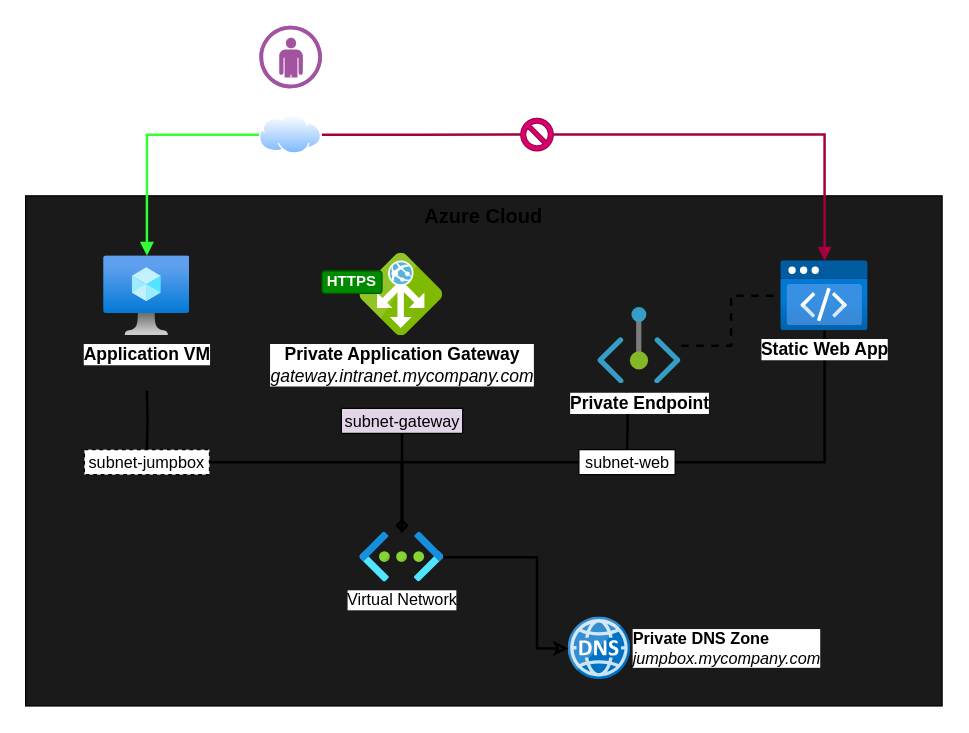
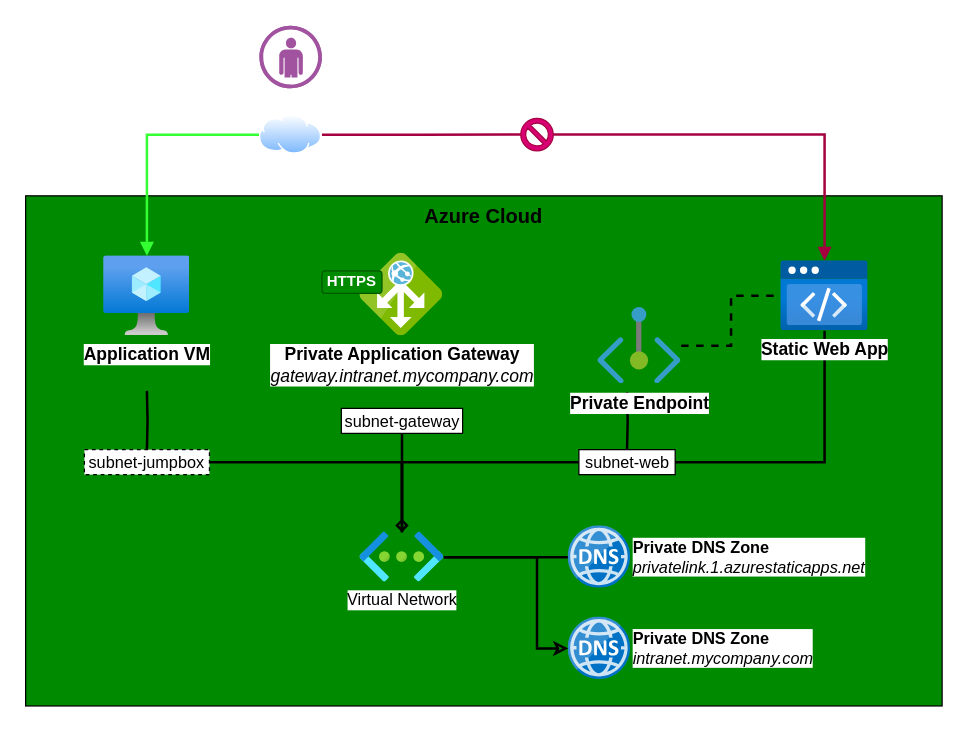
  <mxCell id="0" />
  <mxCell id="1" parent="0" />
- <mxCell id="2" value="Azure Cloud" style="rounded=0;whiteSpace=wrap;html=1;fillColor=#1A1A1A;verticalAlign=top;fontStyle=1;fontSize=16;" parent="1" vertex="1"><mxGeometry x="20" y="156" width="733" height="408" as="geometry" /></mxCell>
+ <mxCell id="2" value="Azure Cloud" style="rounded=0;whiteSpace=wrap;html=1;fillColor=#008a00;verticalAlign=top;fontStyle=1;fontSize=16;" parent="1" vertex="1"><mxGeometry x="20" y="156" width="733" height="408" as="geometry" /></mxCell>
  <mxCell id="3" style="edgeStyle=orthogonalEdgeStyle;rounded=0;orthogonalLoop=1;jettySize=auto;html=1;endArrow=none;endFill=0;strokeWidth=2;fontSize=13;dashed=1;" parent="1" source="5" target="28" edge="1"><mxGeometry relative="1" as="geometry" /></mxCell>
  <mxCell id="4" style="edgeStyle=orthogonalEdgeStyle;rounded=0;orthogonalLoop=1;jettySize=auto;html=1;endArrow=none;endFill=0;strokeWidth=2;fontSize=13;" parent="1" target="14" edge="1"><mxGeometry relative="1" as="geometry"><mxPoint x="501" y="313" as="sourcePoint" /></mxGeometry></mxCell>
  <mxCell id="5" value="Private Endpoint" style="aspect=fixed;html=1;points=[];align=center;image;fontSize=14;image=img/lib/azure2/networking/Private_Endpoint.svg;fontStyle=1" parent="1" vertex="1"><mxGeometry x="477.72" y="245.5" width="66.55" height="61" as="geometry" /></mxCell>
  <mxCell id="6" style="edgeStyle=orthogonalEdgeStyle;rounded=0;orthogonalLoop=1;jettySize=auto;html=1;endArrow=none;endFill=0;strokeWidth=2;fontSize=13;" parent="1" target="12" edge="1"><mxGeometry relative="1" as="geometry"><mxPoint x="117" y="312" as="sourcePoint" /></mxGeometry></mxCell>
  <mxCell id="7" value="Application VM" style="aspect=fixed;html=1;points=[];align=center;image;fontSize=14;image=img/lib/azure2/compute/Virtual_Machine.svg;fontStyle=1" parent="1" vertex="1"><mxGeometry x="82.5" y="204" width="69" height="64" as="geometry" /></mxCell>
+ <mxCell id="8" style="edgeStyle=orthogonalEdgeStyle;rounded=0;orthogonalLoop=1;jettySize=auto;html=1;strokeWidth=2;endArrow=none;endFill=0;fontSize=13;" parent="1" source="9" target="10" edge="1"><mxGeometry relative="1" as="geometry" /></mxCell>
  <mxCell id="9" value="Virtual Network" style="aspect=fixed;html=1;points=[];align=center;image;fontSize=13;image=img/lib/azure2/networking/Virtual_Networks.svg;" parent="1" vertex="1"><mxGeometry x="287.5" y="425" width="67" height="40" as="geometry" /></mxCell>
+ <mxCell id="10" value="&lt;b&gt;Private DNS Zone&lt;/b&gt;&lt;br style=&quot;font-size: 13px;&quot;&gt;&lt;i&gt;privatelink.1.azurestaticapps.net&lt;/i&gt;" style="sketch=0;aspect=fixed;html=1;points=[];align=left;image;fontSize=13;image=img/lib/mscae/DNS.svg;labelPosition=right;verticalLabelPosition=middle;verticalAlign=middle;" parent="1" vertex="1"><mxGeometry x="454" y="420" width="50" height="50" as="geometry" /></mxCell>
  <mxCell id="11" style="edgeStyle=orthogonalEdgeStyle;rounded=0;orthogonalLoop=1;jettySize=auto;html=1;endArrow=none;endFill=0;strokeWidth=2;fontSize=13;" parent="1" source="12" target="9" edge="1"><mxGeometry relative="1" as="geometry" /></mxCell>
  <mxCell id="12" value="subnet-jumpbox" style="rounded=0;whiteSpace=wrap;html=1;fontSize=13;dashed=1;" parent="1" vertex="1"><mxGeometry x="67" y="359" width="100" height="20" as="geometry" /></mxCell>
  <mxCell id="13" style="edgeStyle=orthogonalEdgeStyle;rounded=0;orthogonalLoop=1;jettySize=auto;html=1;endArrow=none;endFill=0;strokeWidth=2;fontSize=13;" parent="1" source="14" target="9" edge="1"><mxGeometry relative="1" as="geometry" /></mxCell>
  <mxCell id="14" value="subnet-web" style="rounded=0;whiteSpace=wrap;html=1;fontSize=13;" parent="1" vertex="1"><mxGeometry x="462.5" y="359" width="77" height="20" as="geometry" /></mxCell>
  <mxCell id="15" style="edgeStyle=orthogonalEdgeStyle;rounded=0;orthogonalLoop=1;jettySize=auto;html=1;endArrow=block;endFill=1;strokeWidth=2;fillColor=#008a00;strokeColor=#33FF33;" parent="1" source="19" target="7" edge="1"><mxGeometry relative="1" as="geometry"><mxPoint x="117" y="70" as="sourcePoint" /></mxGeometry></mxCell>
  <mxCell id="16" style="edgeStyle=orthogonalEdgeStyle;rounded=0;orthogonalLoop=1;jettySize=auto;html=1;endArrow=block;endFill=1;strokeWidth=2;fillColor=#d80073;strokeColor=#A50040;startArrow=none;" parent="1" source="17" target="28" edge="1"><mxGeometry relative="1" as="geometry" /></mxCell>
  <mxCell id="17" value="" style="verticalLabelPosition=bottom;verticalAlign=top;html=1;shape=mxgraph.basic.no_symbol;fontColor=#ffffff;fillColor=#d80073;strokeColor=#A50040;" parent="1" vertex="1"><mxGeometry x="416" y="94" width="26" height="26" as="geometry" /></mxCell>
  <mxCell id="18" value="" style="edgeStyle=orthogonalEdgeStyle;rounded=0;orthogonalLoop=1;jettySize=auto;html=1;endArrow=none;endFill=1;strokeWidth=2;fillColor=#d80073;strokeColor=#A50040;" parent="1" source="19" target="17" edge="1"><mxGeometry relative="1" as="geometry"><mxPoint x="139.5" y="107" as="sourcePoint" /><mxPoint x="592" y="247" as="targetPoint" /></mxGeometry></mxCell>
  <mxCell id="19" value="Internet" style="aspect=fixed;perimeter=ellipsePerimeter;html=1;align=center;shadow=0;dashed=0;spacingTop=3;image;image=img/lib/active_directory/internet_cloud.svg;fontColor=#FFFFFF;fillColor=#1A1A1A;fontStyle=1" parent="1" vertex="1"><mxGeometry x="207" y="91.25" width="50" height="31.5" as="geometry" /></mxCell>
  <mxCell id="20" style="edgeStyle=orthogonalEdgeStyle;rounded=0;orthogonalLoop=1;jettySize=auto;html=1;fontColor=#FFFFFF;endArrow=none;endFill=0;strokeColor=#FFFFFF;strokeWidth=2;" parent="1" source="21" target="19" edge="1"><mxGeometry relative="1" as="geometry" /></mxCell>
  <mxCell id="21" value="" style="verticalLabelPosition=bottom;sketch=0;html=1;fillColor=#A153A0;strokeColor=#ffffff;verticalAlign=top;align=center;points=[[0,0.5,0],[0.125,0.25,0],[0.25,0,0],[0.5,0,0],[0.75,0,0],[0.875,0.25,0],[1,0.5,0],[0.875,0.75,0],[0.75,1,0],[0.5,1,0],[0.125,0.75,0]];pointerEvents=1;shape=mxgraph.cisco_safe.compositeIcon;bgIcon=ellipse;resIcon=mxgraph.cisco_safe.design.user;fontColor=#FFFFFF;" parent="1" vertex="1"><mxGeometry x="207" y="20" width="50" height="50" as="geometry" /></mxCell>
- <mxCell id="22" value="subnet-gateway" style="rounded=0;whiteSpace=wrap;html=1;fontSize=13;fillColor=#e1d5e7;" parent="1" vertex="1"><mxGeometry x="272.5" y="326" width="97" height="20" as="geometry" /></mxCell>
+ <mxCell id="22" value="subnet-gateway" style="rounded=0;whiteSpace=wrap;html=1;fontSize=13;" parent="1" vertex="1"><mxGeometry x="272.5" y="326" width="97" height="20" as="geometry" /></mxCell>
  <mxCell id="23" style="edgeStyle=orthogonalEdgeStyle;rounded=0;orthogonalLoop=1;jettySize=auto;html=1;strokeWidth=2;endArrow=diamond;endFill=0;fontSize=13;exitX=0.5;exitY=1;exitDx=0;exitDy=0;" parent="1" source="22" target="9" edge="1"><mxGeometry relative="1" as="geometry"><mxPoint x="267" y="444" as="sourcePoint" /><mxPoint x="520" y="444" as="targetPoint" /></mxGeometry></mxCell>
- <mxCell id="24" value="&lt;b&gt;Private DNS Zone&lt;/b&gt;&lt;br style=&quot;font-size: 13px;&quot;&gt;&lt;i&gt;jumpbox.mycompany.com&lt;/i&gt;" style="sketch=0;aspect=fixed;html=1;points=[];align=left;image;fontSize=13;image=img/lib/mscae/DNS.svg;labelPosition=right;verticalLabelPosition=middle;verticalAlign=middle;" parent="1" vertex="1"><mxGeometry x="454" y="493" width="50" height="50" as="geometry" /></mxCell>
+ <mxCell id="24" value="&lt;b&gt;Private DNS Zone&lt;/b&gt;&lt;br style=&quot;font-size: 13px;&quot;&gt;&lt;i&gt;intranet.mycompany.com&lt;/i&gt;" style="sketch=0;aspect=fixed;html=1;points=[];align=left;image;fontSize=13;image=img/lib/mscae/DNS.svg;labelPosition=right;verticalLabelPosition=middle;verticalAlign=middle;" parent="1" vertex="1"><mxGeometry x="454" y="493" width="50" height="50" as="geometry" /></mxCell>
  <mxCell id="25" value="Private Application Gateway&lt;br style=&quot;font-size: 14px;&quot;&gt;&lt;span style=&quot;font-weight: normal; font-size: 14px;&quot;&gt;&lt;i style=&quot;font-size: 14px;&quot;&gt;gateway.intranet.mycompany.com&lt;/i&gt;&lt;/span&gt;" style="sketch=0;aspect=fixed;html=1;points=[];align=center;image;fontSize=14;image=img/lib/mscae/Application_Gateway.svg;fontStyle=1" parent="1" vertex="1"><mxGeometry x="287.5" y="202" width="66" height="66" as="geometry" /></mxCell>
  <mxCell id="26" style="edgeStyle=orthogonalEdgeStyle;rounded=0;orthogonalLoop=1;jettySize=auto;html=1;strokeWidth=2;endArrow=classic;endFill=0;fontSize=13;" parent="1" source="9" target="24" edge="1"><mxGeometry relative="1" as="geometry"><mxPoint x="364.5" y="455" as="sourcePoint" /><mxPoint x="432" y="455" as="targetPoint" /><Array as="points"><mxPoint x="429" y="445" /><mxPoint x="429" y="518" /></Array></mxGeometry></mxCell>
  <mxCell id="27" style="edgeStyle=orthogonalEdgeStyle;rounded=0;orthogonalLoop=1;jettySize=auto;html=1;endArrow=none;endFill=0;strokeWidth=2;fontSize=13;" parent="1" source="14" target="28" edge="1"><mxGeometry relative="1" as="geometry"><mxPoint x="547" y="246" as="sourcePoint" /><mxPoint x="632" y="246" as="targetPoint" /></mxGeometry></mxCell>
  <mxCell id="28" value="Static Web App" style="aspect=fixed;html=1;points=[];align=center;image;fontSize=14;image=img/lib/azure2/preview/Static_Apps.svg;fontStyle=1" parent="1" vertex="1"><mxGeometry x="624" y="208" width="70" height="56.0" as="geometry" /></mxCell>
  <mxCell id="29" value="HTTPS" style="rounded=1;whiteSpace=wrap;html=1;fillColor=#008a00;fontColor=#ffffff;strokeColor=#005700;fontStyle=1" parent="1" vertex="1"><mxGeometry x="257" y="216" width="48" height="18" as="geometry" /></mxCell>
